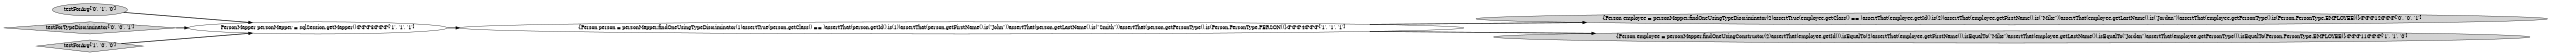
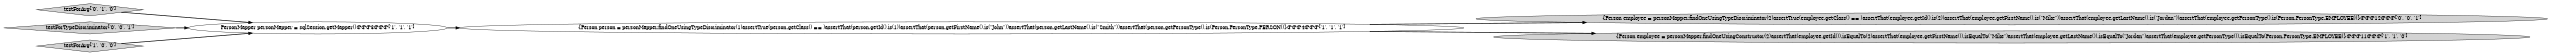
  digraph {
    rankdir=LR
    node [fillcolor=lightgray shape=ellipse style=filled]
    edge [style=bold]
    n1 [fillcolor=white label="PersonMapper personMapper = sqlSession.getMapper()@@@3@@@['1', '1', '1']"]
    n2 [fillcolor=white label="{Person person = personMapper.findOneUsingTypeDiscriminator(1)assertTrue(person.getClass() == )assertThat(person.getId(),is(1))assertThat(person.getFirstName(),is(\"John\"))assertThat(person.getLastName(),is(\"Smith\"))assertThat(person.getPersonType(),is(Person.PersonType.PERSON))}@@@4@@@['1', '1', '1']"]
    n3 [label="{Person employee = personMapper.findOneUsingTypeDiscriminator(2)assertTrue(employee.getClass() == )assertThat(employee.getId(),is(2))assertThat(employee.getFirstName(),is(\"Mike\"))assertThat(employee.getLastName(),is(\"Jordan\"))assertThat(employee.getPersonType(),is(Person.PersonType.EMPLOYEE))}@@@12@@@['0', '0', '1']"]
-   n4 [label="testForArg['0', '1', '0']"]
+   n4 [label="testForArg['0', '1', '0']" shape=diamond]
    n5 [label="testForTypeDiscriminator['0', '0', '1']" shape=diamond]
    n6 [label="testForArg['1', '0', '0']" shape=diamond]
    n7 [label="{Person employee = personMapper.findOneUsingConstructor(2)assertThat(employee.getId()).isEqualTo(2)assertThat(employee.getFirstName()).isEqualTo(\"Mike\")assertThat(employee.getLastName()).isEqualTo(\"Jordan\")assertThat(employee.getPersonType()).isEqualTo(Person.PersonType.EMPLOYEE)}@@@11@@@['1', '1', '0']"]
    n1 -> n2
    n2 -> n3
    n2 -> n7
    n4 -> n1
    n5 -> n1
    n6 -> n1
  }
